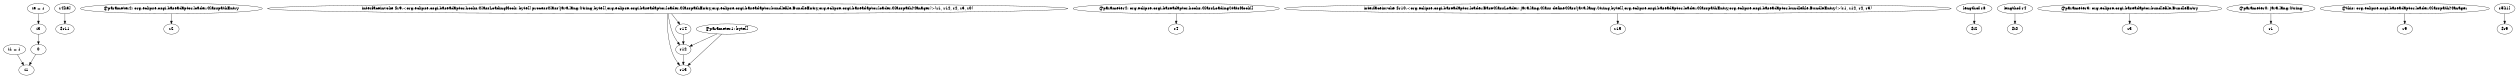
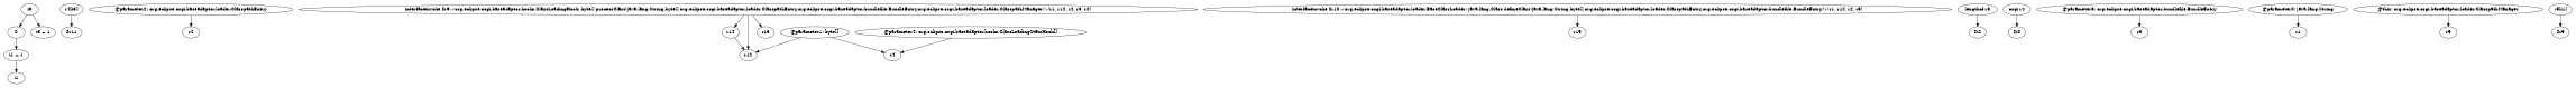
  digraph {
    n1 [label=0]
    n2 [label=i1]
    n3 [label=i3]
    n4 [label="r4[i3]"]
    n5 [label="$r11"]
    n6 [label="@parameter2: org.eclipse.osgi.baseadaptor.loader.ClasspathEntry"]
    n7 [label=r2]
    n8 [label=r14]
    n9 [label=r12]
    n10 [label=r13]
    n11 [label="interfaceinvoke $r9.<org.eclipse.osgi.baseadaptor.hooks.ClassLoadingHook: byte[] processClass(java.lang.String,byte[],org.eclipse.osgi.baseadaptor.loader.ClasspathEntry,org.eclipse.osgi.baseadaptor.bundlefile.BundleEntry,org.eclipse.osgi.baseadaptor.loader.ClasspathManager)>(r1, r12, r2, r3, r0)"]
    n12 [label="@parameter4: org.eclipse.osgi.baseadaptor.hooks.ClassLoadingStatsHook[]"]
    n13 [label=r4]
    n14 [label="interfaceinvoke $r10.<org.eclipse.osgi.baseadaptor.loader.BaseClassLoader: java.lang.Class defineClass(java.lang.String,byte[],org.eclipse.osgi.baseadaptor.loader.ClasspathEntry,org.eclipse.osgi.baseadaptor.bundlefile.BundleEntry)>(r1, r12, r2, r3)"]
    n15 [label=r15]
    n16 [label="lengthof r8"]
    n17 [label="$i2"]
-   n18 [label="lengthof r4"]
+   n18 [label="osgi r4"]
    n19 [label="$i0"]
    n20 [label="@parameter1: byte[]"]
    n21 [label="i3 + 1"]
    n22 [label="@parameter3: org.eclipse.osgi.baseadaptor.bundlefile.BundleEntry"]
    n23 [label=r3]
    n24 [label="@parameter0: java.lang.String"]
    n25 [label=r1]
    n26 [label="@this: org.eclipse.osgi.baseadaptor.loader.ClasspathManager"]
    n27 [label=r9]
    n28 [label="i1 + 1"]
    n29 [label="r5[i1]"]
    n30 [label="$r9"]
-   n1 -> n2
+   n1 -> n28
    n3 -> n1
    n4 -> n5
    n6 -> n7
    n8 -> n9
-   n9 -> n10
    n11 -> n8
    n11 -> n9
    n11 -> n10
    n12 -> n13
    n14 -> n15
    n16 -> n17
    n18 -> n19
    n20 -> n9
-   n20 -> n10
-   n21 -> n3
+   n20 -> n13
+   n3 -> n21
    n22 -> n23
    n24 -> n25
    n26 -> n27
    n28 -> n2
    n29 -> n30
  }
